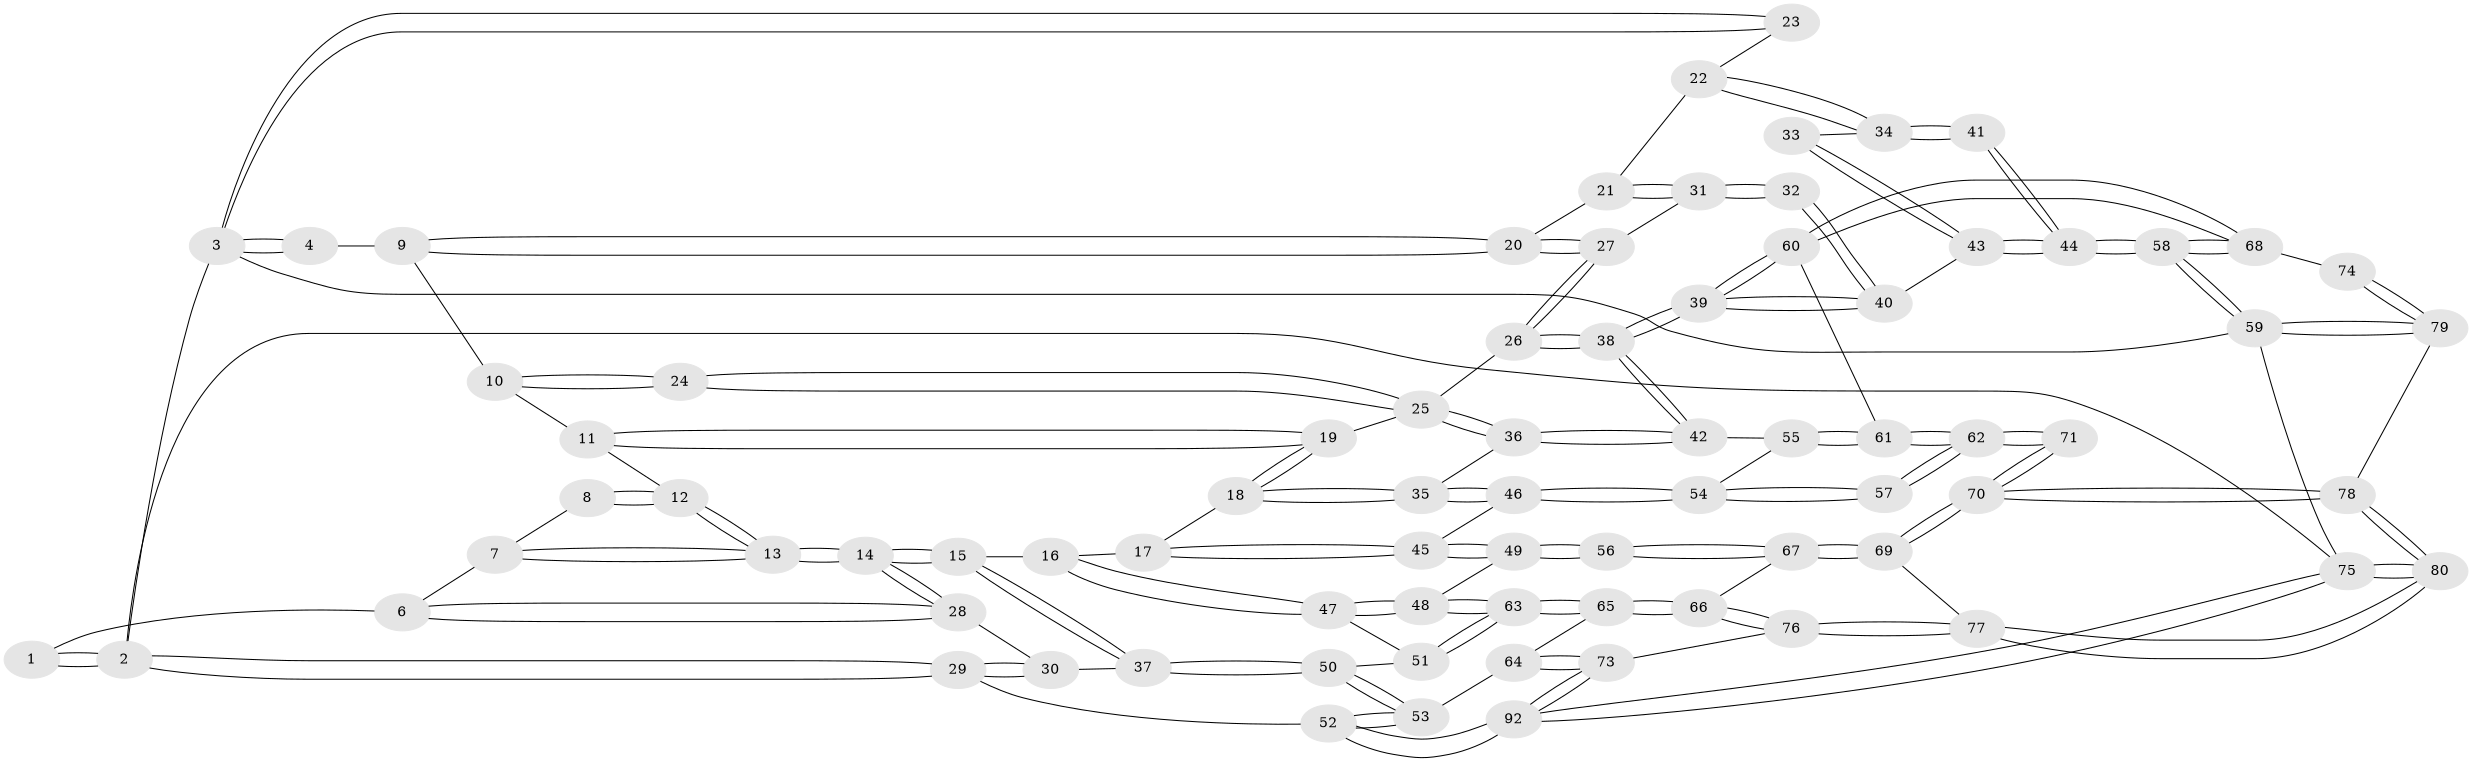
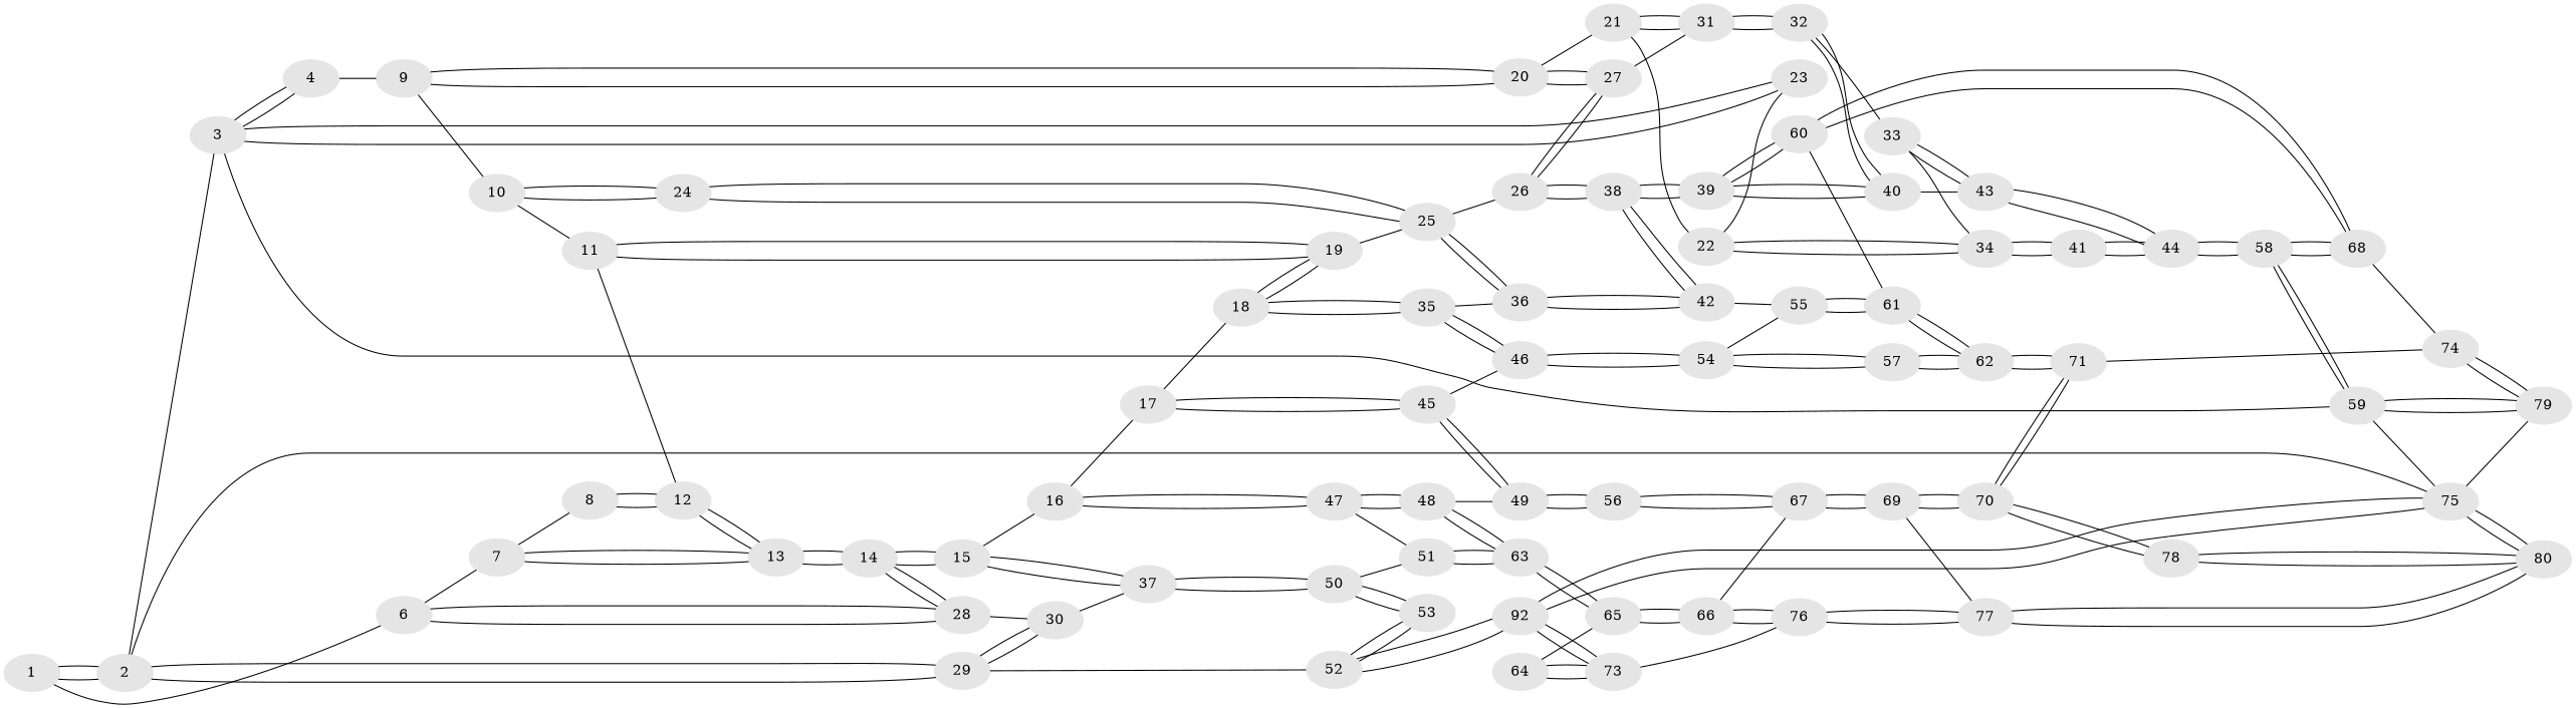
  graph {
    rankdir=LR
    node [color=gray90 style=filled]
    1
    2
    6
    3
    29
    75
    7
    28
    4
    23
    59
    30
    52
    80
    9
    79
    10
    20
    8
    12
    13
    14
    11
    24
    21
    27
    19
    25
    15
    16
    37
    17
    47
    50
    18
    45
    48
    51
    35
    46
    49
    36
    22
    31
    34
    32
    41
    44
    26
    38
    42
    39
    53
    n54 [label=92]
    33
    40
    43
    54
    55
    60
    61
    68
    58
    56
    57
    63
    65
    67
    64
    73
    62
    69
    71
    74
    66
    76
    77
    70
    78
    1 -- 2
    1 -- 2
    1 -- 6
    2 -- 3
    2 -- 29
    2 -- 29
    2 -- 75
    6 -- 7
    6 -- 28
    6 -- 28
    3 -- 4
    3 -- 4
    3 -- 23
    3 -- 23
    3 -- 59
    29 -- 30
    29 -- 30
    29 -- 52
    75 -- 80
    75 -- 80
    7 -- 8
    7 -- 13
    7 -- 13
    28 -- 30
    4 -- 9
    59 -- 75
    59 -- 79
    59 -- 79
    30 -- 37
    52 -- 53
    52 -- 53
    52 -- n54
    52 -- n54
    9 -- 10
    9 -- 20
    9 -- 20
    10 -- 11
    10 -- 24
    10 -- 24
    20 -- 21
    20 -- 27
    20 -- 27
    8 -- 12
    8 -- 12
    12 -- 13
    12 -- 13
    13 -- 14
    13 -- 14
    14 -- 28
    14 -- 28
    14 -- 15
    14 -- 15
    11 -- 12
    11 -- 19
    11 -- 19
    24 -- 25
    24 -- 25
    21 -- 22
    21 -- 31
    21 -- 31
    27 -- 31
    19 -- 25
    25 -- 36
    25 -- 36
    25 -- 26
    15 -- 16
    15 -- 37
    15 -- 37
    16 -- 17
    16 -- 47
    16 -- 47
    37 -- 50
    37 -- 50
    17 -- 18
    17 -- 45
    17 -- 45
    47 -- 48
    47 -- 48
    47 -- 51
    50 -- 51
    50 -- 53
    50 -- 53
    18 -- 19
    18 -- 19
    18 -- 35
    18 -- 35
    45 -- 46
    45 -- 49
    45 -- 49
    48 -- 49
    48 -- 63
    48 -- 63
    51 -- 63
    51 -- 63
    35 -- 46
    35 -- 46
    35 -- 36
    46 -- 54
    46 -- 54
    49 -- 56
    49 -- 56
    36 -- 42
    36 -- 42
    22 -- 23
    22 -- 34
    22 -- 34
    31 -- 32
    31 -- 32
    34 -- 41
    34 -- 41
+   32 -- 33
    32 -- 40
    32 -- 40
    41 -- 44
    41 -- 44
    44 -- 58
    44 -- 58
    26 -- 27
    26 -- 27
    26 -- 38
    26 -- 38
    38 -- 42
    38 -- 42
    38 -- 39
    38 -- 39
    42 -- 55
    39 -- 40
    39 -- 40
    39 -- 60
    39 -- 60
-   53 -- 64
    n54 -- 75
    n54 -- 75
    n54 -- 73
    n54 -- 73
    33 -- 34
    33 -- 43
    33 -- 43
    40 -- 43
    43 -- 44
    43 -- 44
    54 -- 55
    54 -- 57
    54 -- 57
    55 -- 61
    55 -- 61
    60 -- 61
    60 -- 68
    60 -- 68
    61 -- 62
    61 -- 62
    68 -- 74
    58 -- 59
    58 -- 59
    58 -- 68
    58 -- 68
    56 -- 67
    56 -- 67
    57 -- 62
    57 -- 62
    63 -- 65
    63 -- 65
    65 -- 66
    65 -- 66
    67 -- 69
    67 -- 69
    64 -- 65
    64 -- 73
    64 -- 73
    73 -- 76
    62 -- 71
    62 -- 71
    69 -- 77
    69 -- 70
    69 -- 70
+   71 -- 74
    74 -- 79
    74 -- 79
    66 -- 67
    66 -- 76
    66 -- 76
    76 -- 77
    76 -- 77
    77 -- 80
    77 -- 80
    70 -- 71
    70 -- 71
    70 -- 78
    70 -- 78
    78 -- 80
    78 -- 80
-   78 -- 79
+   75 -- 79
  }
